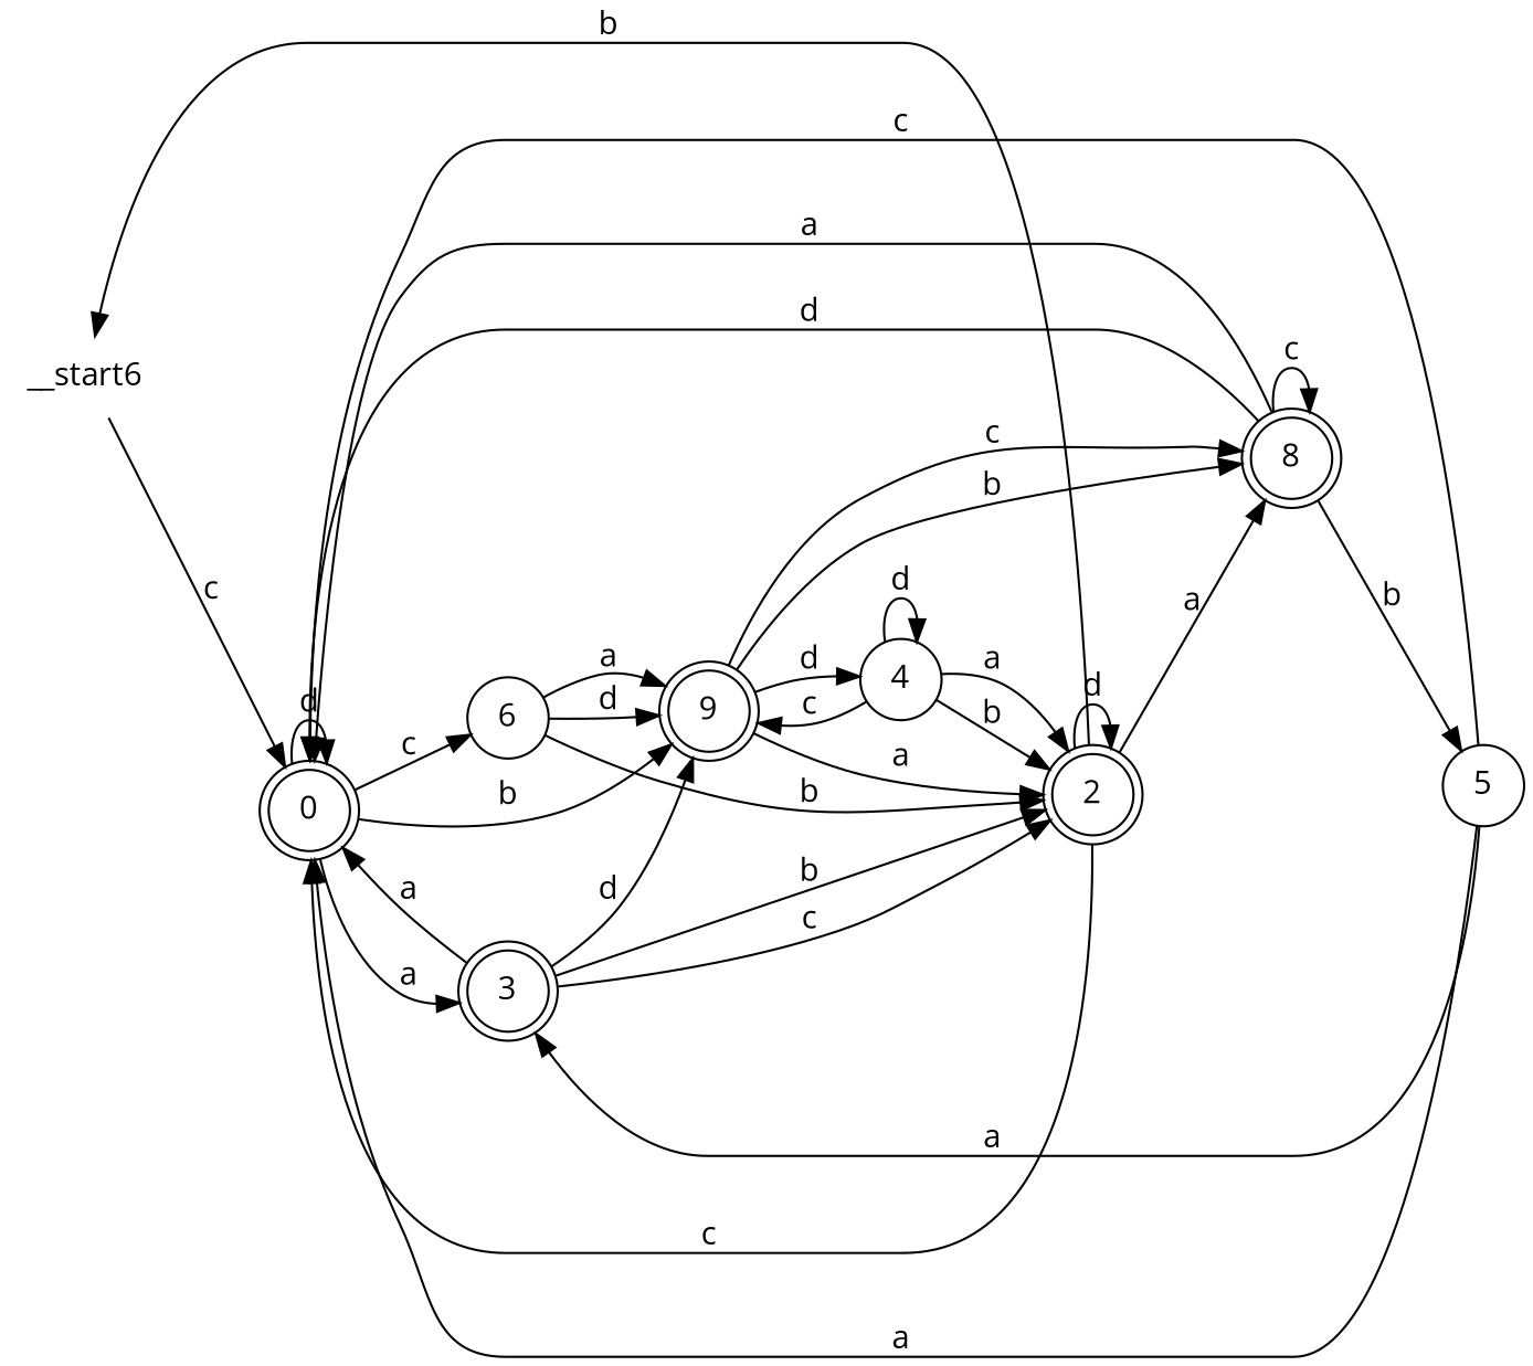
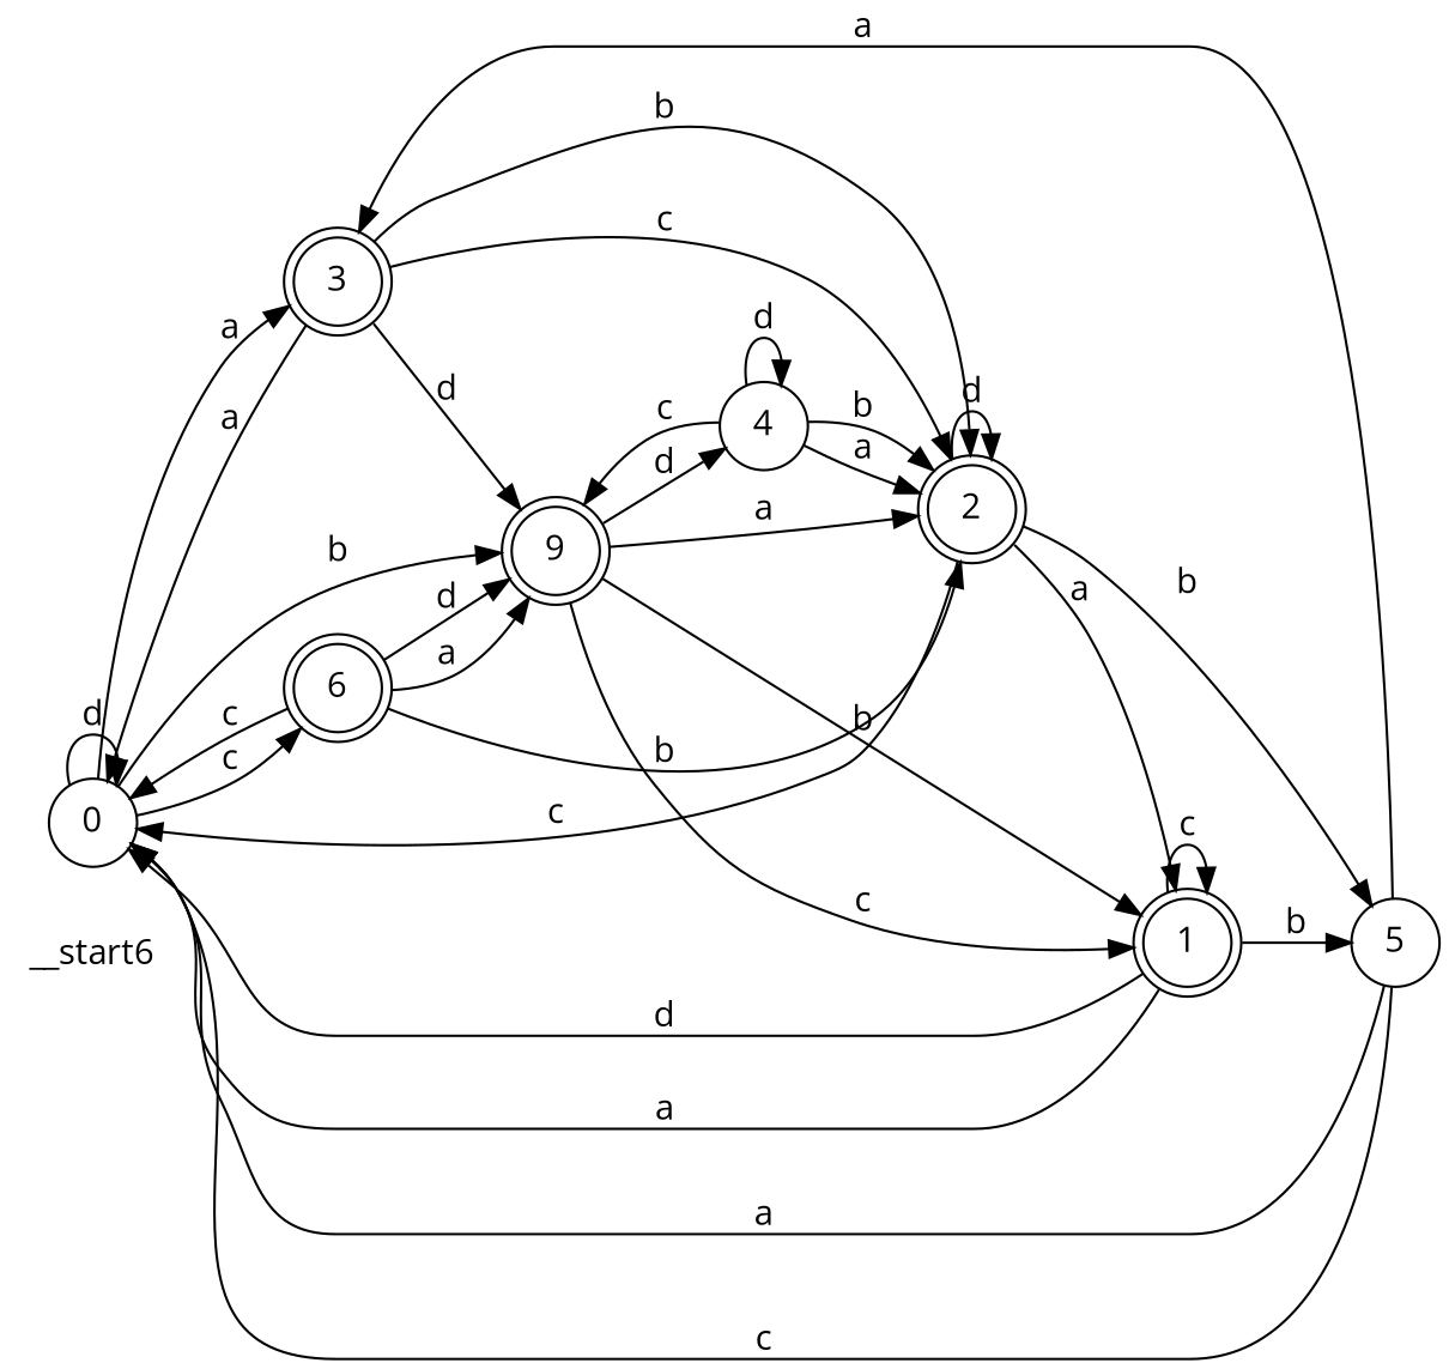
  digraph {
    fontname="Open Sans"
    rankdir=LR
    node [fontname="Open Sans" shape=doublecircle color=black fillcolor=white style="rounded,filled"]
    edge [fontname="Open Sans"]
    n1 [label=__start6 shape=none color="" fillcolor="" style=""]
-   n2 [label=0]
+   n2 [label=0 shape=circle]
    n3 [label=3]
-   n4 [label=6 shape=circle]
+   n4 [label=6]
    n5 [label=9]
    n6 [label=2 style=filled]
-   n7 [label=8]
+   n7 [label=1]
    n8 [label=4 shape=circle style=filled]
    n9 [label=5 shape=circle]
    n2 -> n2 [label=d]
    n2 -> n3 [label=a]
    n2 -> n4 [label=c]
    n2 -> n5 [label=b]
    n3 -> n2 [label=a]
    n3 -> n5 [label=d]
    n3 -> n6 [label=b]
    n3 -> n6 [label=c]
-   n1 -> n2 [label=c]
+   n4 -> n2 [label=c]
    n4 -> n5 [label=a]
    n4 -> n5 [label=d]
    n4 -> n6 [label=b]
    n5 -> n6 [label=a]
    n5 -> n7 [label=b]
    n5 -> n7 [label=c]
    n5 -> n8 [label=d]
    n6 -> n2 [label=c]
    n6 -> n6 [label=d]
    n6 -> n7 [label=a]
-   n6 -> n1 [label=b]
+   n6 -> n9 [label=b]
    n7 -> n2 [label=a]
    n7 -> n2 [label=d]
    n7 -> n7 [label=c]
    n7 -> n9 [label=b]
    n8 -> n5 [label=c]
    n8 -> n6 [label=a]
    n8 -> n6 [label=b]
    n8 -> n8 [label=d]
    n9 -> n2 [label=a]
    n9 -> n2 [label=c]
    n9 -> n3 [label=a]
  }
